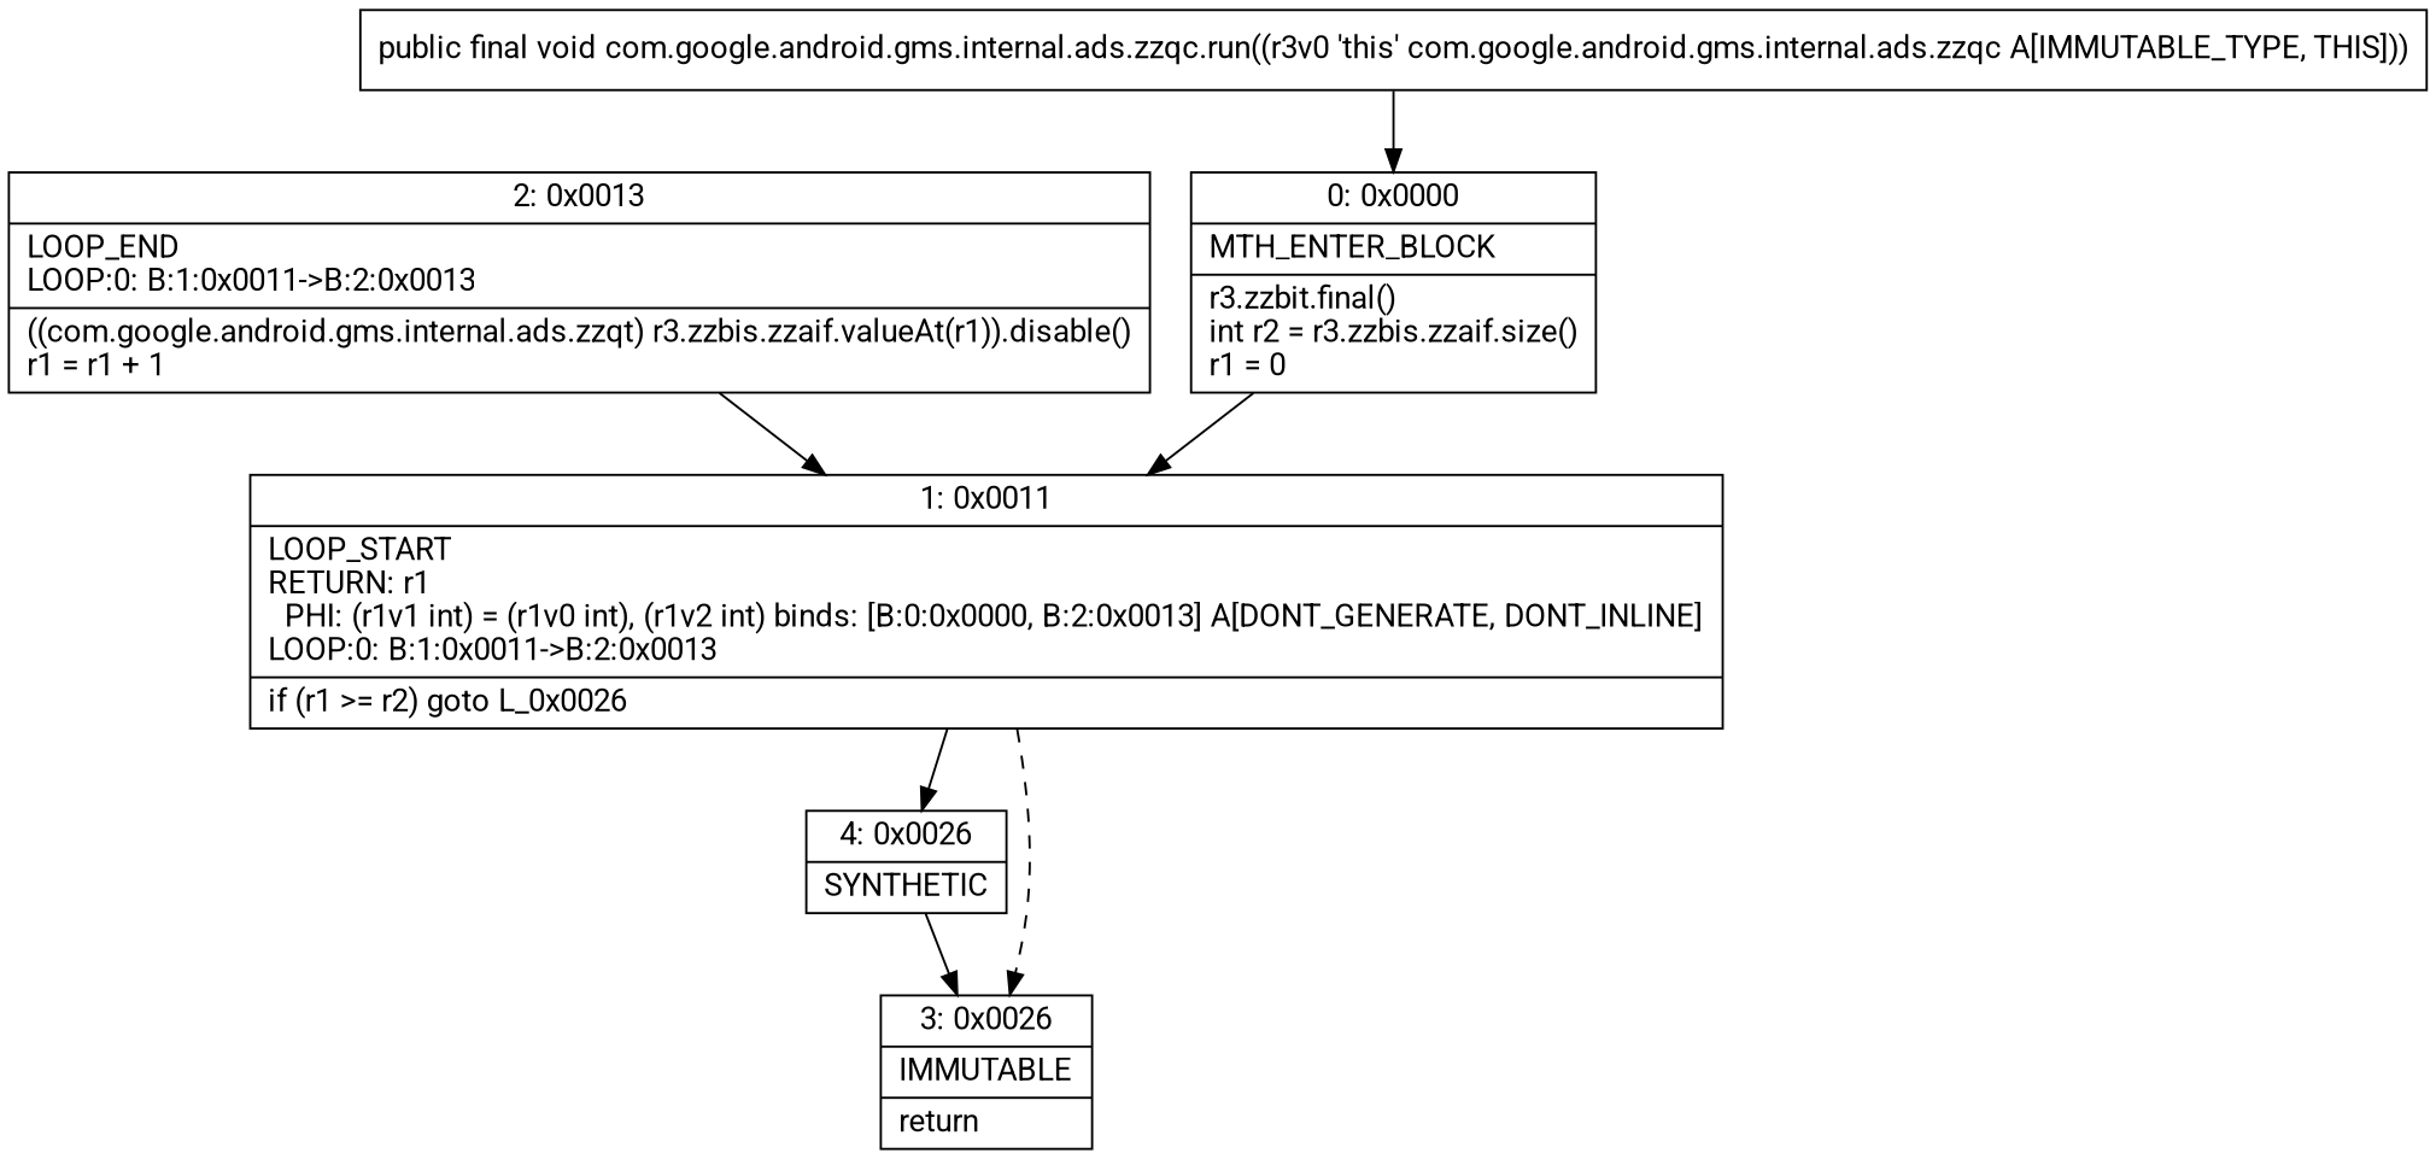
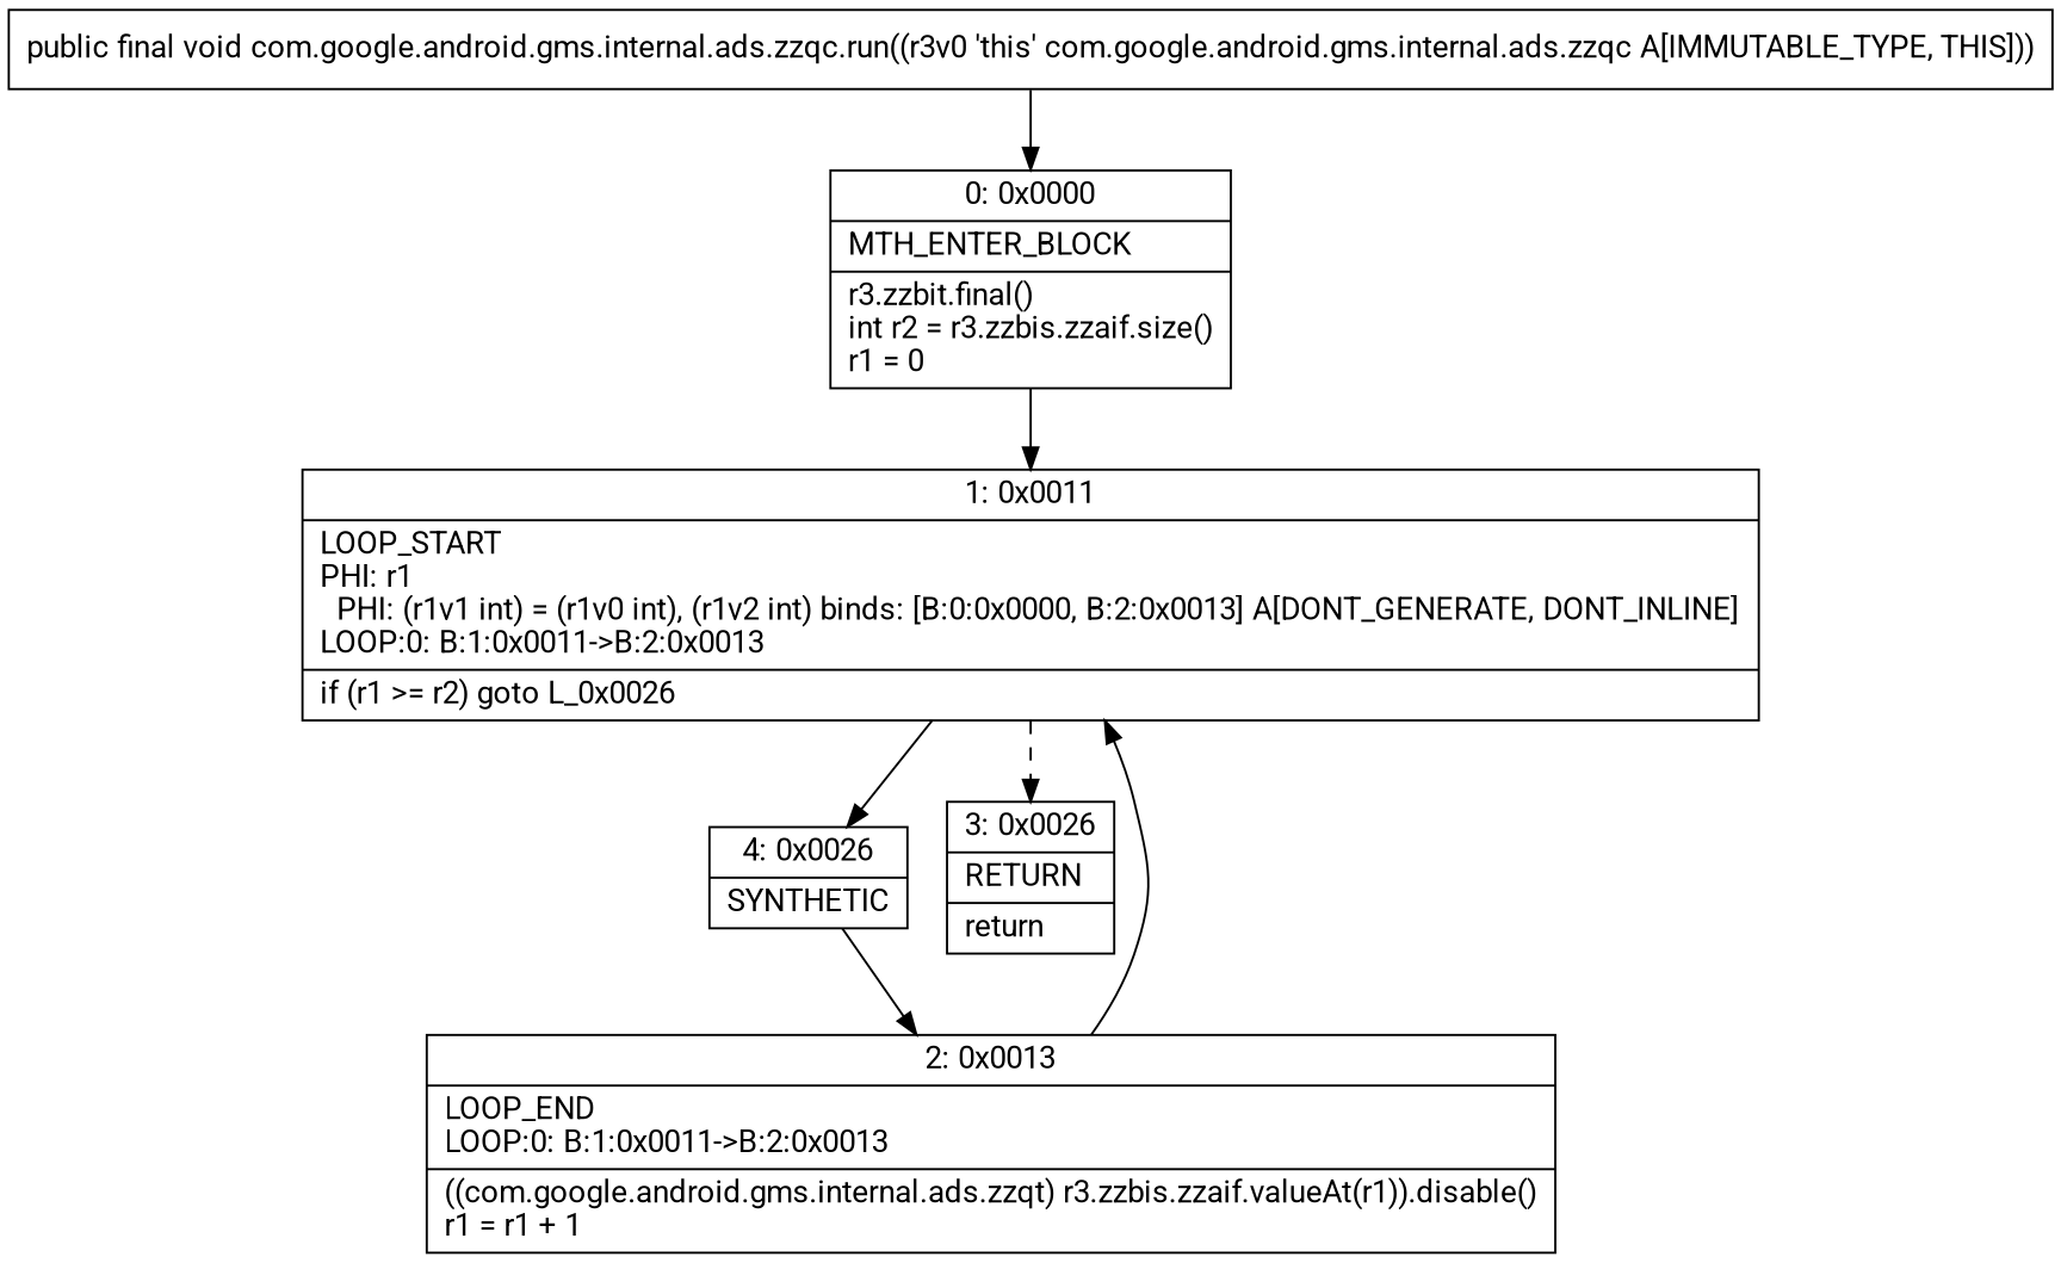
  digraph {
    fontname=Roboto
    node [fontname=Roboto shape=record]
    edge [fontname=Roboto]
    n1 [label="{0\:\ 0x0000|MTH_ENTER_BLOCK\l|r3.zzbit.final()\lint r2 = r3.zzbis.zzaif.size()\lr1 = 0\l}"]
-   n2 [label="{1\:\ 0x0011|LOOP_START\lRETURN: r1 \l  PHI: (r1v1 int) = (r1v0 int), (r1v2 int) binds: [B:0:0x0000, B:2:0x0013] A[DONT_GENERATE, DONT_INLINE]\lLOOP:0: B:1:0x0011\-\>B:2:0x0013\l|if (r1 \>= r2) goto L_0x0026\l}"]
+   n2 [label="{1\:\ 0x0011|LOOP_START\lPHI: r1 \l  PHI: (r1v1 int) = (r1v0 int), (r1v2 int) binds: [B:0:0x0000, B:2:0x0013] A[DONT_GENERATE, DONT_INLINE]\lLOOP:0: B:1:0x0011\-\>B:2:0x0013\l|if (r1 \>= r2) goto L_0x0026\l}"]
    n3 [label="{4\:\ 0x0026|SYNTHETIC\l}"]
-   n4 [label="{3\:\ 0x0026|IMMUTABLE\l|return\l}"]
+   n4 [label="{3\:\ 0x0026|RETURN\l|return\l}"]
    n5 [label="{2\:\ 0x0013|LOOP_END\lLOOP:0: B:1:0x0011\-\>B:2:0x0013\l|((com.google.android.gms.internal.ads.zzqt) r3.zzbis.zzaif.valueAt(r1)).disable()\lr1 = r1 + 1\l}"]
    n6 [label="{public final void com.google.android.gms.internal.ads.zzqc.run((r3v0 'this' com.google.android.gms.internal.ads.zzqc A[IMMUTABLE_TYPE, THIS])) }"]
    n1 -> n2
    n2 -> n3
    n2 -> n4 [style=dashed]
-   n3 -> n4
+   n3 -> n5
    n5 -> n2
    n6 -> n1
  }
